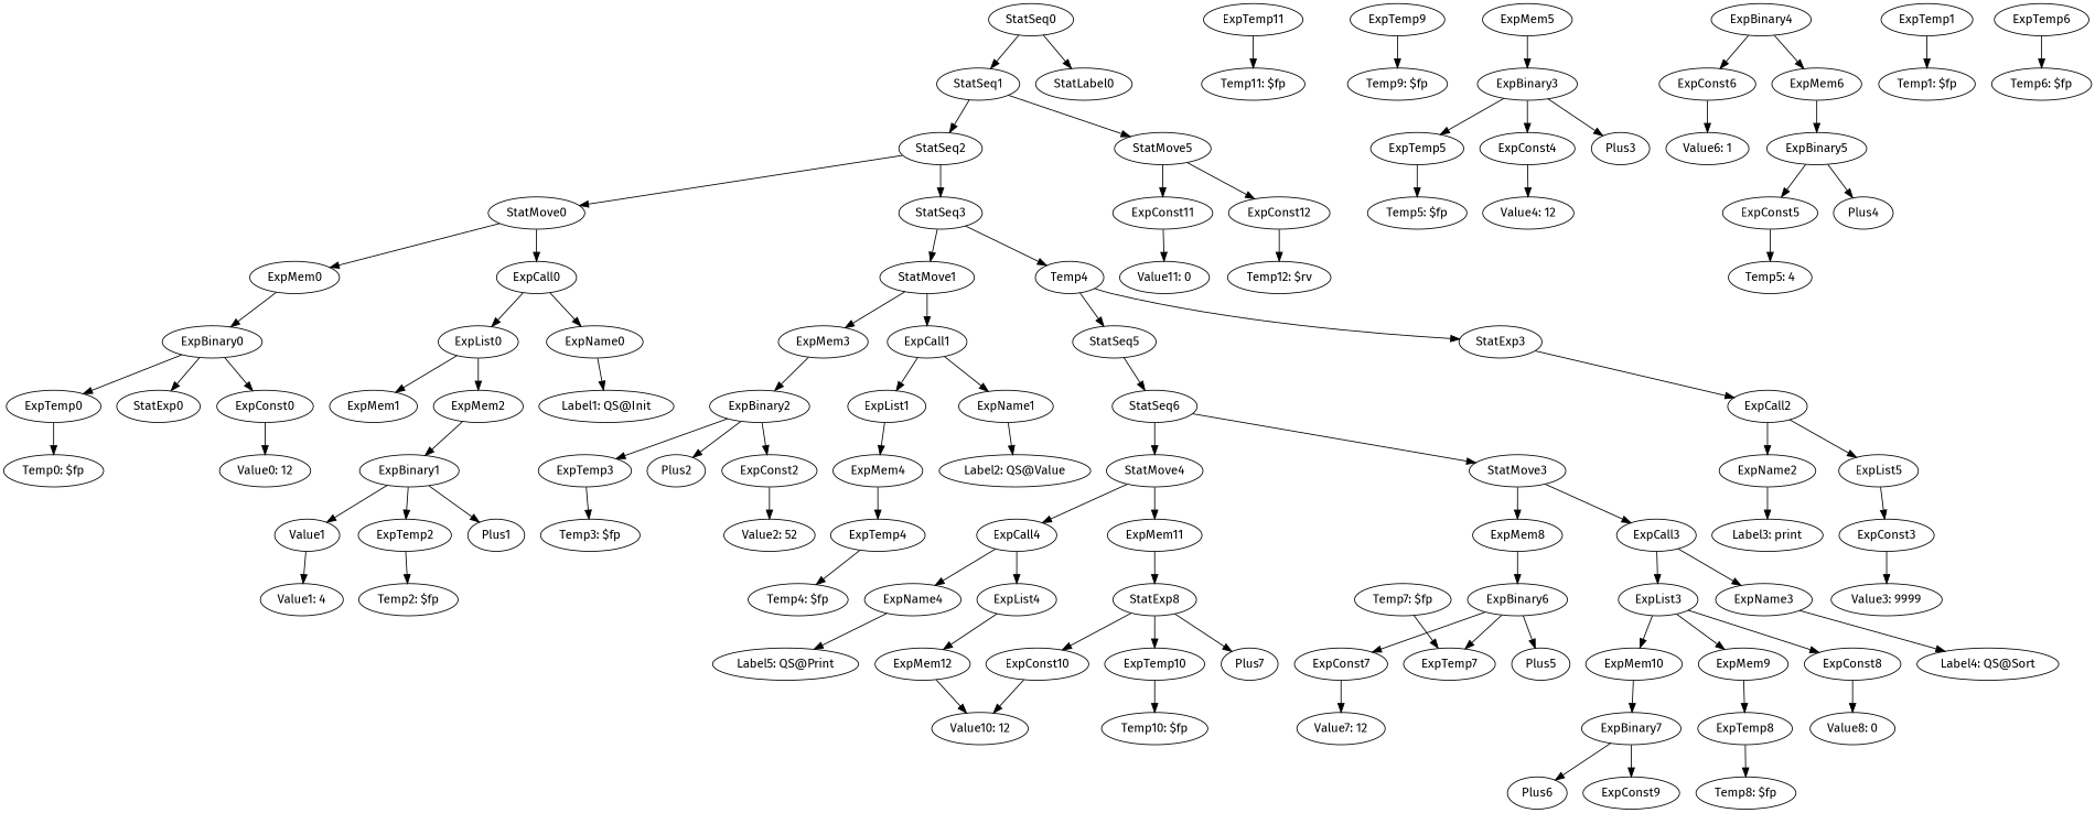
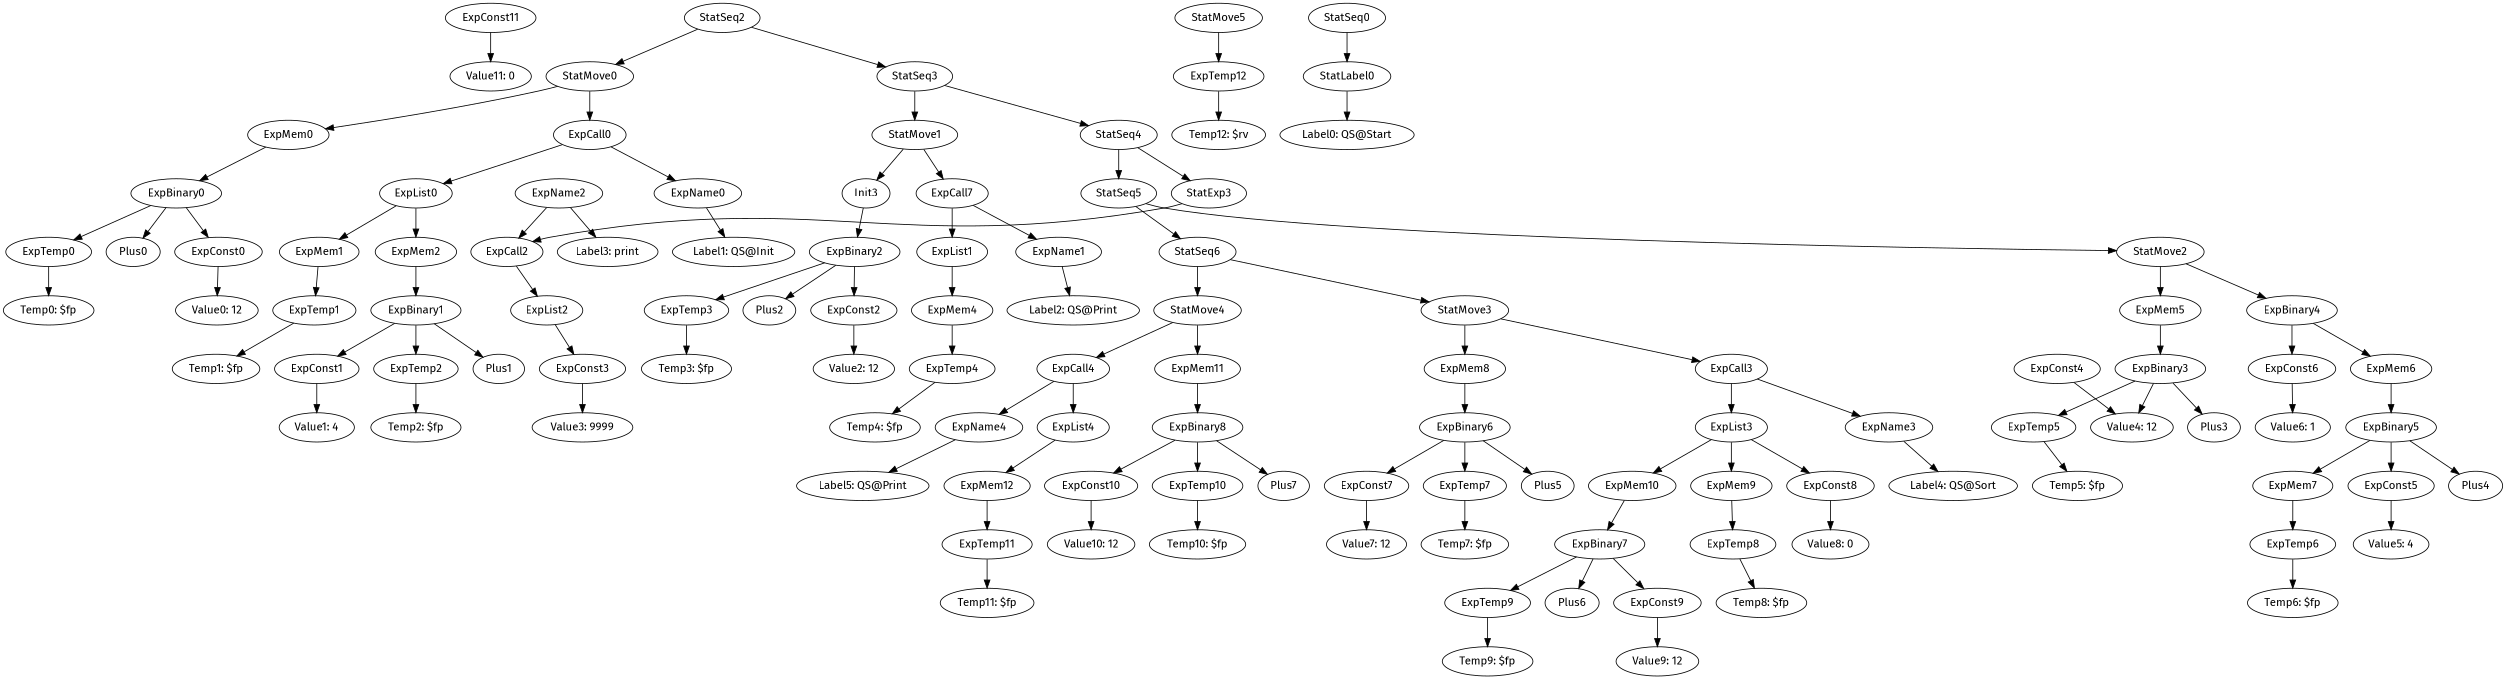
  digraph {
    fontname="Fira Sans"
    ordering=out
    node [fontname="Fira Sans"]
    edge [fontname="Fira Sans"]
    ExpConst11
    "Value11: 0"
    ExpMem12
    ExpTemp11
    "Temp11: $fp"
    ExpCall4
    ExpName4
    ExpList4
    "Label5: QS@Print"
    ExpMem11
-   ExpBinary8 [label=StatExp8]
+   ExpBinary8
    ExpConst10
    ExpTemp10
    Plus7
    "Value10: 12"
    "Temp10: $fp"
    StatMove4
    StatSeq6
    StatMove3
    ExpMem8
    ExpCall3
    ExpBinary6
    ExpList3
    ExpName3
    ExpMem10
    ExpBinary7
    ExpTemp9
    Plus6
    ExpConst9
    "Temp9: $fp"
+   "Value9: 12"
    ExpMem9
    ExpConst8
    ExpTemp8
    "Value8: 0"
    "Temp8: $fp"
    "Label4: QS@Sort"
    ExpConst7
    ExpTemp7
    Plus5
-   StatSeq1
    StatSeq2
    StatMove5
    StatMove0
    StatSeq3
-   ExpTemp12 [label=ExpConst12]
+   ExpTemp12
    ExpMem0
    ExpCall0
    StatMove1
-   StatSeq4 [label=Temp4]
+   StatSeq4
    "Temp12: $rv"
    "Value7: 12"
    "Temp7: $fp"
    StatSeq5
+   StatMove2
    ExpMem5
    ExpBinary4
    ExpBinary3
    ExpConst6
    ExpMem6
    ExpCall2
    ExpName2
-   ExpList2 [label=ExpList5]
+   ExpList2
    "Label3: print"
    ExpConst3
    "Value3: 9999"
    ExpBinary0
    ExpList0
    ExpName0
-   ExpMem3
-   ExpCall1
+   ExpMem3 [label=Init3]
+   ExpCall1 [label=ExpCall7]
    n72 [label=StatExp3]
    ExpBinary2
    ExpList1
    ExpName1
    ExpTemp3
    Plus2
    ExpConst2
    ExpMem4
-   "Label2: QS@Print" [label="Label2: QS@Value"]
-   ExpConst1 [label=Value1]
+   "Label2: QS@Print"
+   ExpConst1
    "Value1: 4"
    ExpTemp2
    "Temp2: $fp"
    ExpMem1
    ExpMem2
    ExpTemp1
    ExpBinary1
    "Temp1: $fp"
    Plus1
    ExpTemp0
-   Plus0 [label=StatExp0]
+   Plus0
    ExpConst0
    "Temp0: $fp"
    "Value0: 12"
    ExpTemp4
    "Temp4: $fp"
    "Label1: QS@Init"
    "Temp3: $fp"
    ExpTemp5
    "Temp5: $fp"
    "Value6: 1"
-   "Value2: 12" [label="Value2: 52"]
+   "Value2: 12"
    ExpConst4
    Plus3
    "Value4: 12"
    StatLabel0
+   "Label0: QS@Start"
+   ExpMem7
    ExpTemp6
    "Temp6: $fp"
    StatSeq0
    ExpConst5
-   "Value5: 4" [label="Temp5: 4"]
+   "Value5: 4"
    ExpBinary5
    Plus4
    ExpConst11 -> "Value11: 0"
-   ExpMem12 -> "Value10: 12"
+   ExpMem12 -> ExpTemp11
    ExpTemp11 -> "Temp11: $fp"
    ExpCall4 -> ExpName4
    ExpCall4 -> ExpList4
    ExpName4 -> "Label5: QS@Print"
    ExpList4 -> ExpMem12
    ExpMem11 -> ExpBinary8
    ExpBinary8 -> ExpConst10
    ExpBinary8 -> ExpTemp10
    ExpBinary8 -> Plus7
    ExpConst10 -> "Value10: 12"
    ExpTemp10 -> "Temp10: $fp"
    StatMove4 -> ExpCall4
    StatMove4 -> ExpMem11
    StatSeq6 -> StatMove4
    StatSeq6 -> StatMove3
    StatMove3 -> ExpMem8
    StatMove3 -> ExpCall3
    ExpMem8 -> ExpBinary6
    ExpCall3 -> ExpList3
    ExpCall3 -> ExpName3
    ExpBinary6 -> ExpConst7
    ExpBinary6 -> ExpTemp7
    ExpBinary6 -> Plus5
    ExpList3 -> ExpMem10
    ExpList3 -> ExpMem9
    ExpList3 -> ExpConst8
    ExpName3 -> "Label4: QS@Sort"
    ExpMem10 -> ExpBinary7
+   ExpBinary7 -> ExpTemp9
    ExpBinary7 -> Plus6
    ExpBinary7 -> ExpConst9
    ExpTemp9 -> "Temp9: $fp"
+   ExpConst9 -> "Value9: 12"
    ExpMem9 -> ExpTemp8
    ExpConst8 -> "Value8: 0"
    ExpTemp8 -> "Temp8: $fp"
    ExpConst7 -> "Value7: 12"
-   "Temp7: $fp" -> ExpTemp7
-   StatSeq1 -> StatSeq2
-   StatSeq1 -> StatMove5
+   ExpTemp7 -> "Temp7: $fp"
    StatSeq2 -> StatMove0
    StatSeq2 -> StatSeq3
-   StatMove5 -> ExpConst11
    StatMove5 -> ExpTemp12
    StatMove0 -> ExpMem0
    StatMove0 -> ExpCall0
    StatSeq3 -> StatMove1
    StatSeq3 -> StatSeq4
    ExpTemp12 -> "Temp12: $rv"
    ExpMem0 -> ExpBinary0
    ExpCall0 -> ExpList0
    ExpCall0 -> ExpName0
    StatMove1 -> ExpMem3
    StatMove1 -> ExpCall1
    StatSeq4 -> StatSeq5
    StatSeq4 -> n72
    StatSeq5 -> StatSeq6
+   StatSeq5 -> StatMove2
+   StatMove2 -> ExpMem5
+   StatMove2 -> ExpBinary4
    ExpMem5 -> ExpBinary3
    ExpBinary4 -> ExpConst6
    ExpBinary4 -> ExpMem6
    ExpBinary3 -> ExpTemp5
-   ExpBinary3 -> ExpConst4
+   ExpBinary3 -> "Value4: 12"
    ExpBinary3 -> Plus3
    ExpConst6 -> "Value6: 1"
    ExpMem6 -> ExpBinary5
-   ExpCall2 -> ExpName2
+   ExpName2 -> ExpCall2
    ExpCall2 -> ExpList2
    ExpName2 -> "Label3: print"
    ExpList2 -> ExpConst3
    ExpConst3 -> "Value3: 9999"
    ExpBinary0 -> ExpTemp0
    ExpBinary0 -> Plus0
    ExpBinary0 -> ExpConst0
    ExpList0 -> ExpMem1
    ExpList0 -> ExpMem2
    ExpName0 -> "Label1: QS@Init"
    ExpMem3 -> ExpBinary2
    ExpCall1 -> ExpList1
    ExpCall1 -> ExpName1
    n72 -> ExpCall2
    ExpBinary2 -> ExpTemp3
    ExpBinary2 -> Plus2
    ExpBinary2 -> ExpConst2
    ExpList1 -> ExpMem4
    ExpName1 -> "Label2: QS@Print"
    ExpTemp3 -> "Temp3: $fp"
    ExpConst2 -> "Value2: 12"
    ExpMem4 -> ExpTemp4
    ExpConst1 -> "Value1: 4"
    ExpTemp2 -> "Temp2: $fp"
+   ExpMem1 -> ExpTemp1
    ExpMem2 -> ExpBinary1
    ExpTemp1 -> "Temp1: $fp"
    ExpBinary1 -> ExpConst1
    ExpBinary1 -> ExpTemp2
    ExpBinary1 -> Plus1
    ExpTemp0 -> "Temp0: $fp"
    ExpConst0 -> "Value0: 12"
    ExpTemp4 -> "Temp4: $fp"
    ExpTemp5 -> "Temp5: $fp"
    ExpConst4 -> "Value4: 12"
+   StatLabel0 -> "Label0: QS@Start"
+   ExpMem7 -> ExpTemp6
    ExpTemp6 -> "Temp6: $fp"
-   StatSeq0 -> StatSeq1
    StatSeq0 -> StatLabel0
    ExpConst5 -> "Value5: 4"
+   ExpBinary5 -> ExpMem7
    ExpBinary5 -> ExpConst5
    ExpBinary5 -> Plus4
  }
